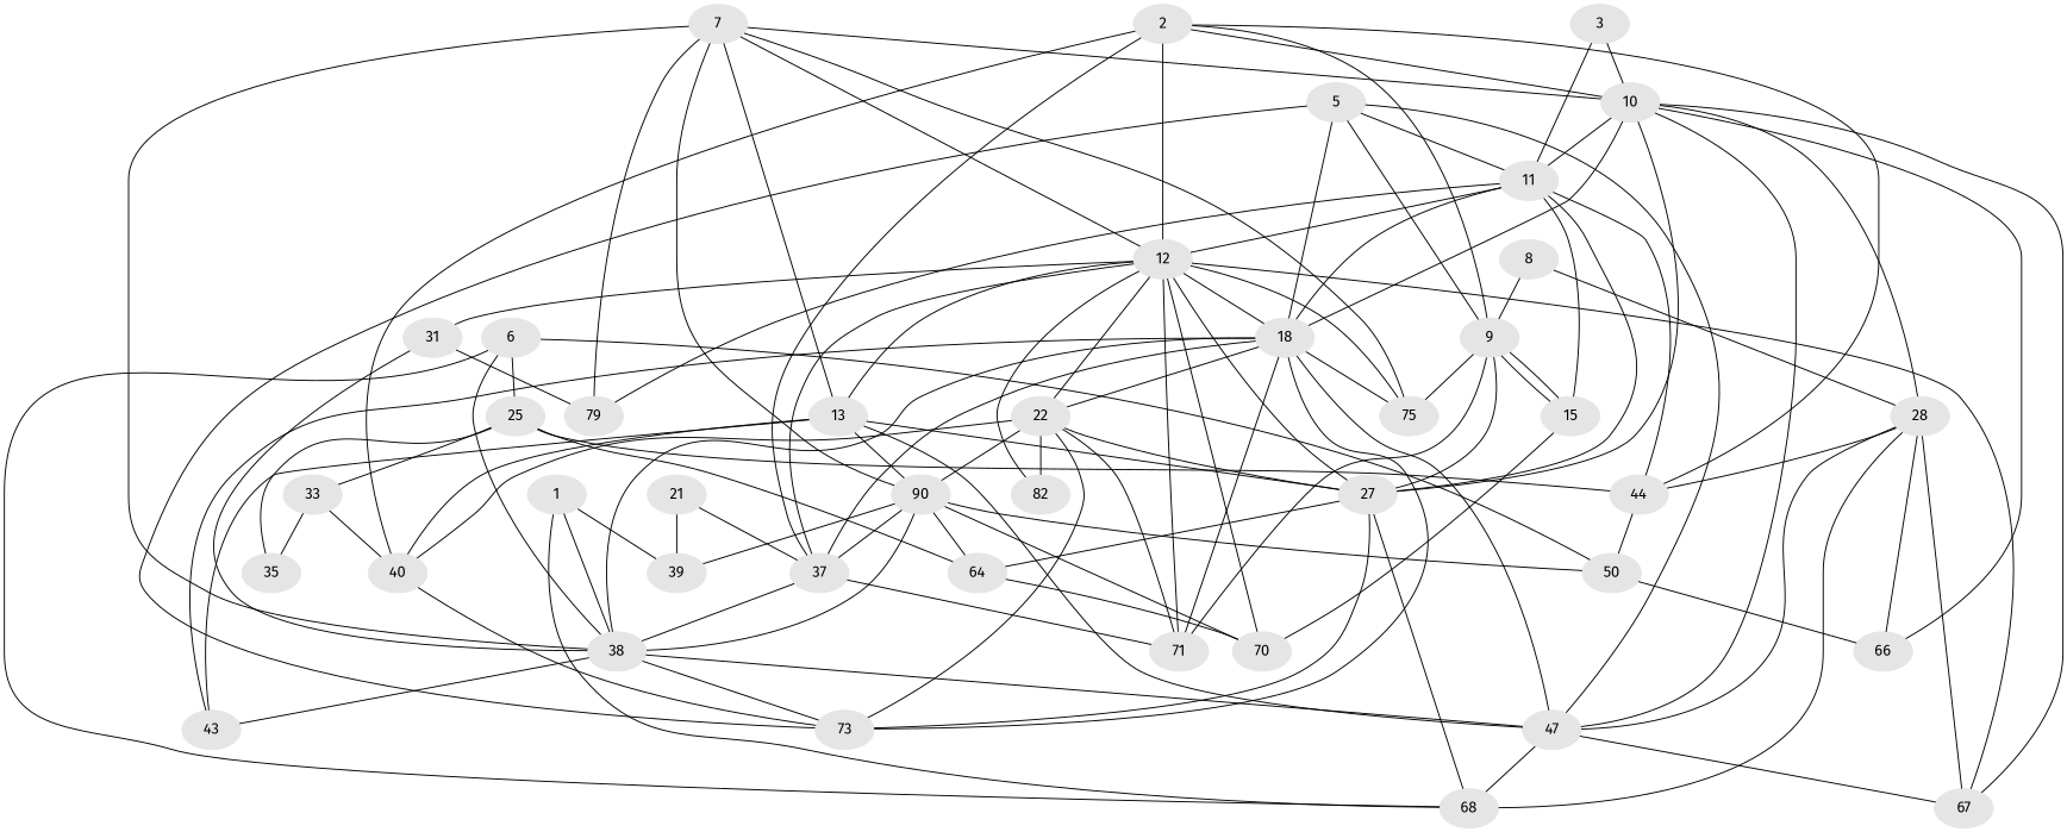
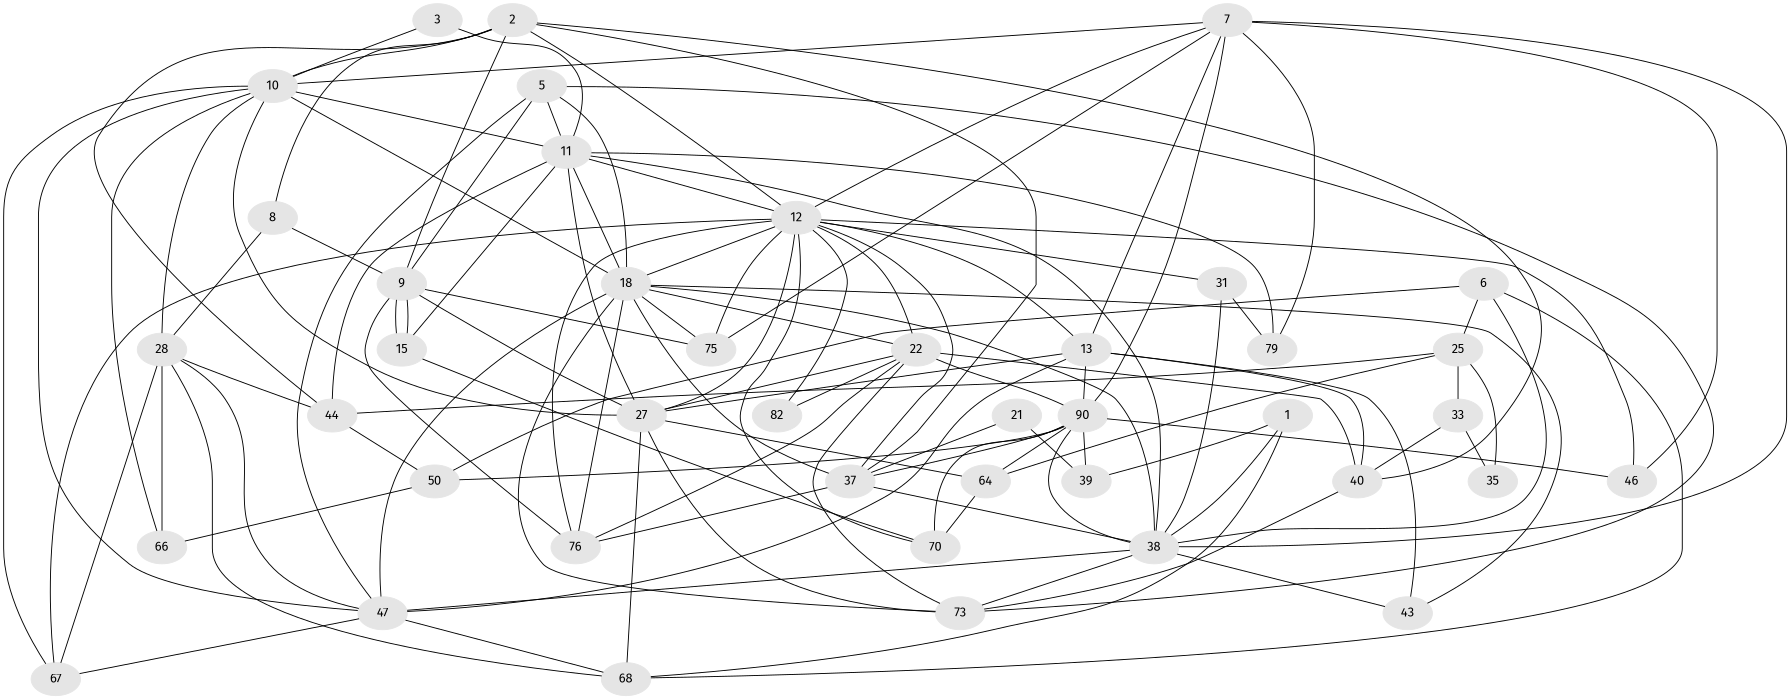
  graph {
    fontname="Fira Sans"
    node [color=gray90 fontname="Fira Sans" style=filled]
    edge [fontname="Fira Sans"]
    38 [super="+51+41"]
    47 [super="+81+85"]
    73
    43
    1
    39
    68
    2 [super="+16+4+54"]
    8 [super="+23"]
    9 [super="+34"]
    10 [super="+20+36"]
    12 [super="+45+19+14"]
    37 [super="+57"]
    40 [super="+53"]
    44
    28 [super="+72"]
    n17 [label=75]
    15
    27 [super="+55+56"]
-   71
+   71 [label=76]
    11 [super="+62+74+17"]
    18 [super="+58"]
    66 [super="+80"]
    67
    13 [super="+24+77"]
+   46
    22 [super="+48"]
    31
    70
    82
    50
    3
    79
    5 [super="+59"]
    25 [super="+65"]
    33
    35 [super="+52"]
    64
    6
    7 [super="+83+42"]
    n41 [label=90 super="+61"]
    21
    38 -- 47 [weight=2]
    38 -- 73
    38 -- 43
    47 -- 68
    47 -- 67
    1 -- 38
    1 -- 39
    1 -- 68
+   2 -- 8
    2 -- 9
    2 -- 10
    2 -- 12 [weight=2]
    2 -- 37
    2 -- 40
    2 -- 44
    8 -- 9
    8 -- 28
    9 -- n17
    9 -- 15
    9 -- 15
    9 -- 27
    9 -- 71
    10 -- 47
    10 -- 28
    10 -- 27
    10 -- 11
    10 -- 18 [weight=2]
    10 -- 66
    10 -- 67
    12 -- 37
    12 -- n17
    12 -- 27
    12 -- 71
    12 -- 18
    12 -- 67
    12 -- 13
+   12 -- 46
    12 -- 22
    12 -- 31
    12 -- 70
    12 -- 82
    37 -- 38
    37 -- 71
    40 -- 73
    44 -- 50
    28 -- 47
    28 -- 68
    28 -- 44
    28 -- 66
    28 -- 67
    15 -- 70
    27 -- 73
    27 -- 68
    27 -- 64
+   11 -- 38
    11 -- 12
    11 -- 44
    11 -- 15
    11 -- 27
    11 -- 18
    11 -- 79
    18 -- 38
    18 -- 47
    18 -- 73
    18 -- 43
    18 -- 37
    18 -- n17
    18 -- 71
    18 -- 22
    13 -- 47
    13 -- 43
    13 -- 40
    13 -- 27
    13 -- n41
    22 -- 73
    22 -- 40
    22 -- 27
    22 -- 71
    22 -- 82
    22 -- n41
    31 -- 38
    31 -- 79
    50 -- 66
    3 -- 10
    3 -- 11
    5 -- 47
    5 -- 73
    5 -- 9
    5 -- 11
    5 -- 18 [weight=2]
    25 -- 44
    25 -- 33
    25 -- 35 [weight=2]
    25 -- 64
    33 -- 40
    33 -- 35
    64 -- 70
    6 -- 38
    6 -- 68
    6 -- 50
    6 -- 25
    7 -- 38
    7 -- 10
    7 -- 12
    7 -- n17
    7 -- 13
+   7 -- 46
    7 -- 79
    7 -- n41
    n41 -- 38
    n41 -- 39
    n41 -- 37
+   n41 -- 46
    n41 -- 70 [weight=2]
    n41 -- 50 [weight=2]
    n41 -- 64
    21 -- 39
    21 -- 37
  }
